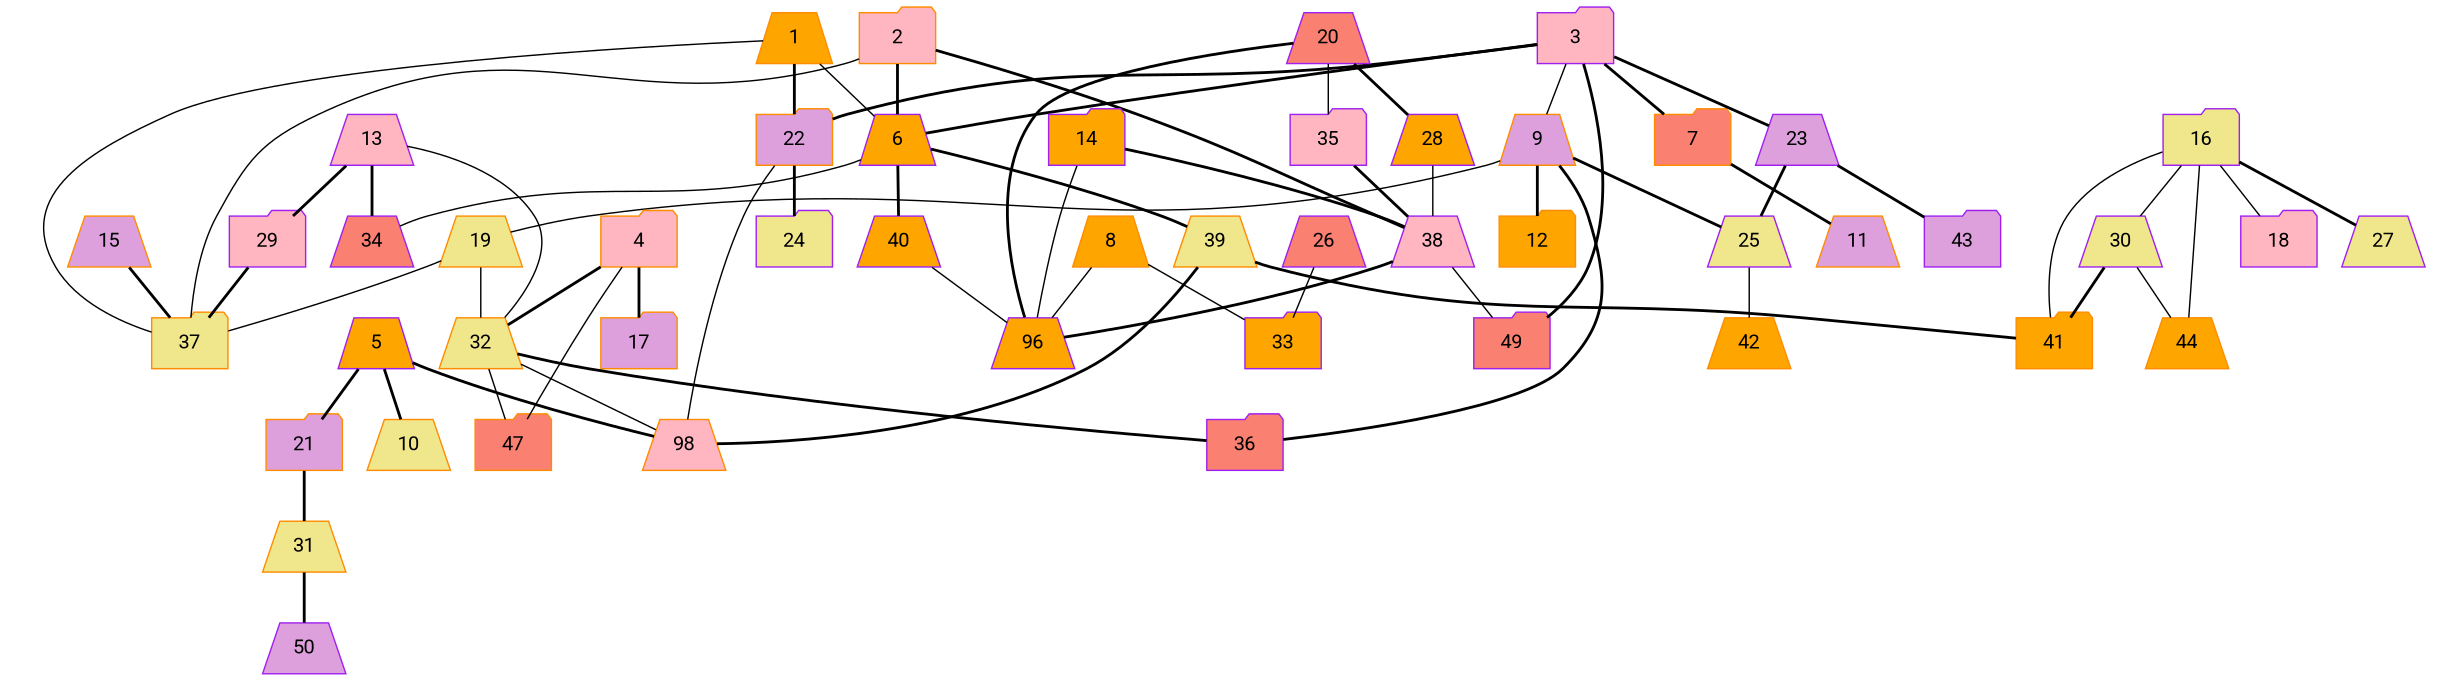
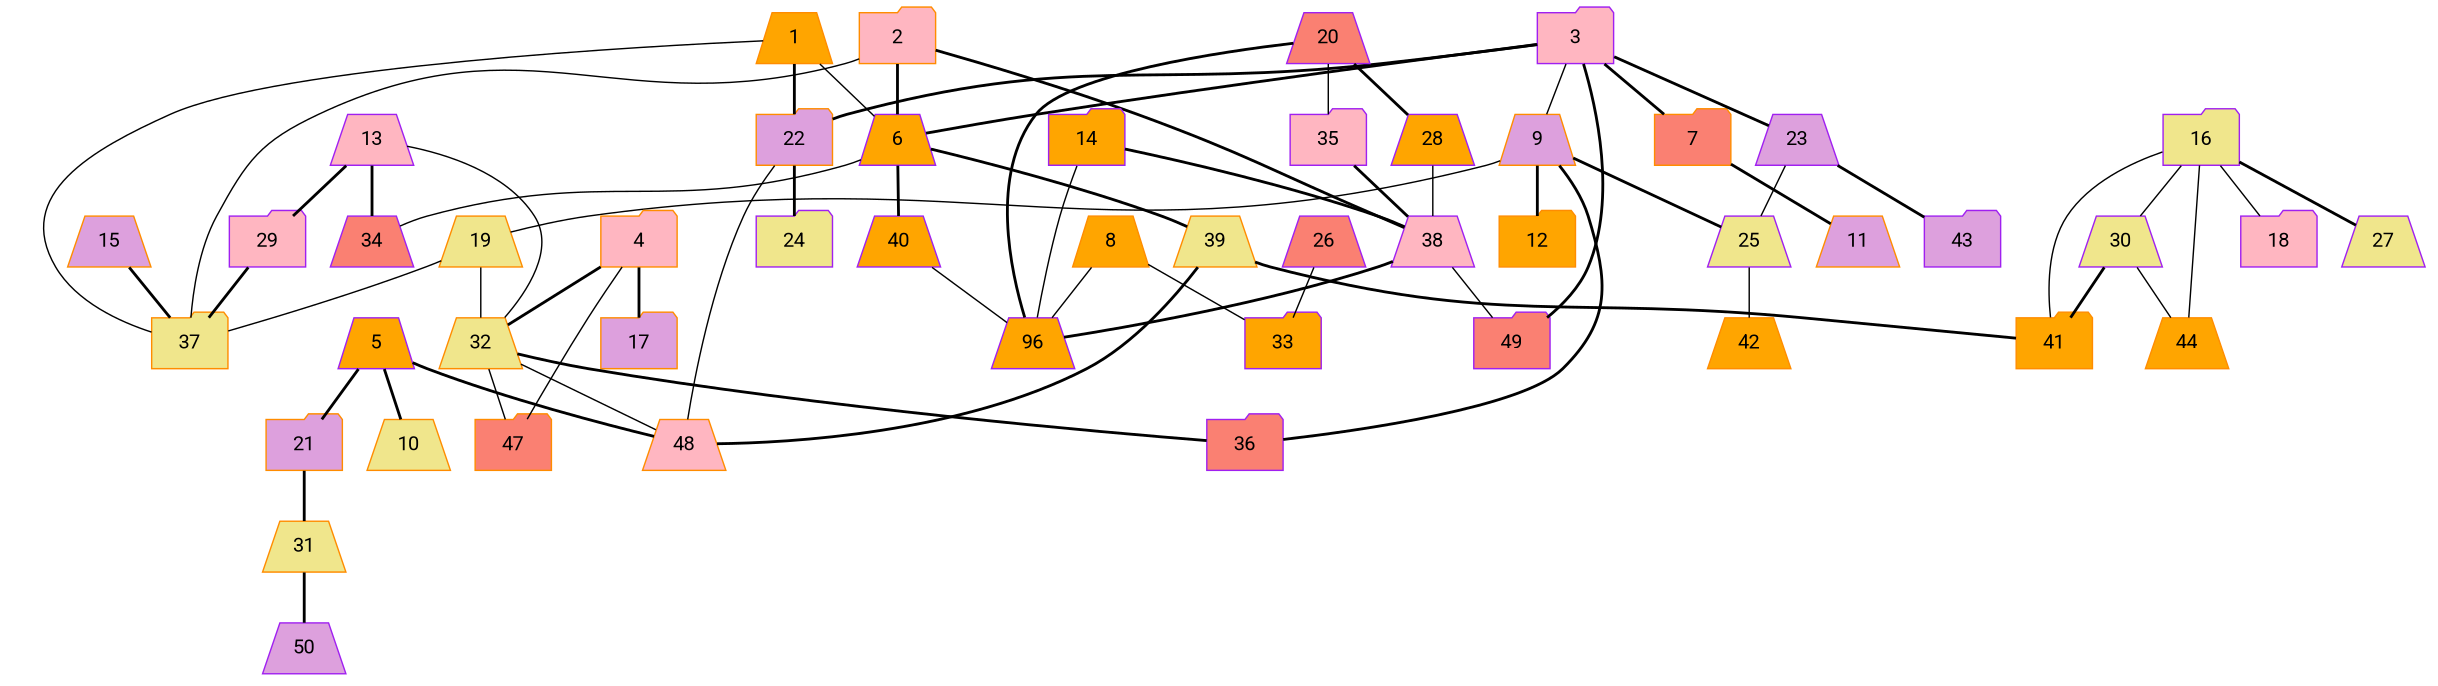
  graph {
    fontname=Roboto
    node [color=purple fillcolor=orange fontname=Roboto shape=trapezium style=filled]
    edge [fontname=Roboto style=bold weight=1.0]
    1 [color=darkorange]
    6
    22 [color=darkorange fillcolor=plum shape=folder]
    37 [color=darkorange fillcolor=khaki shape=folder]
    34 [fillcolor=salmon]
    39 [color=darkorange fillcolor=khaki]
    40
-   48 [color=darkorange fillcolor=lightpink label=98]
+   48 [color=darkorange fillcolor=lightpink]
    24 [fillcolor=khaki shape=folder]
    2 [color=darkorange fillcolor=lightpink shape=folder]
    38 [fillcolor=lightpink]
    49 [fillcolor=salmon shape=folder]
    n13 [label=96]
    3 [fillcolor=lightpink shape=folder]
    7 [color=darkorange fillcolor=salmon shape=folder]
    9 [color=darkorange fillcolor=plum]
    23 [fillcolor=plum]
    11 [color=darkorange fillcolor=plum]
    12 [color=darkorange shape=folder]
    19 [color=darkorange fillcolor=khaki]
    25 [fillcolor=khaki]
    36 [fillcolor=salmon shape=folder]
    43 [fillcolor=plum shape=folder]
    4 [color=darkorange fillcolor=lightpink shape=folder]
    17 [color=darkorange fillcolor=plum shape=folder]
    32 [color=darkorange fillcolor=khaki]
    47 [color=darkorange fillcolor=salmon shape=folder]
    10 [color=darkorange fillcolor=khaki]
    5
    21 [color=darkorange fillcolor=plum shape=folder]
    31 [color=darkorange fillcolor=khaki]
    41 [color=darkorange shape=folder]
    8 [color=darkorange]
    33 [shape=folder]
    42 [color=darkorange]
    13 [fillcolor=lightpink]
    29 [fillcolor=lightpink shape=folder]
    14 [shape=folder]
    15 [color=darkorange fillcolor=plum]
    16 [fillcolor=khaki shape=folder]
    18 [fillcolor=lightpink shape=folder]
    27 [fillcolor=khaki]
    30 [fillcolor=khaki]
    44 [color=darkorange]
    20 [fillcolor=salmon]
    28
    35 [fillcolor=lightpink shape=folder]
    50 [fillcolor=plum]
    26 [fillcolor=salmon]
    1 -- 6 [style=solid]
    1 -- 22
    1 -- 37 [style=solid]
    6 -- 34 [style=solid weight=2.0]
    6 -- 39
    6 -- 40
    22 -- 48 [style=solid]
    22 -- 24
    39 -- 48
    39 -- 41
    40 -- n13 [style=solid]
    2 -- 6
    2 -- 37 [style=solid]
    2 -- 38
    38 -- 49 [style=solid]
    38 -- n13
    3 -- 6
    3 -- 22
    3 -- 49
    3 -- 7
    3 -- 9 [style=solid]
    3 -- 23
    7 -- 11
    9 -- 12
    9 -- 19 [style=solid]
    9 -- 25
    9 -- 36
-   23 -- 25
+   23 -- 25 [style=solid]
    23 -- 43
    19 -- 37 [style=solid]
    19 -- 32 [style=solid]
    25 -- 42 [style=solid]
    4 -- 17
    4 -- 32
    4 -- 47 [style=solid]
    32 -- 48 [style=solid]
    32 -- 36
    32 -- 47 [style=solid]
    5 -- 48
    5 -- 10
    5 -- 21
    21 -- 31
    31 -- 50
    8 -- n13 [style=solid]
    8 -- 33 [style=solid]
    13 -- 34
    13 -- 32 [style=solid]
    13 -- 29
    29 -- 37
    14 -- 38
    14 -- n13 [style=solid]
    15 -- 37
    16 -- 41 [style=solid]
    16 -- 18 [style=solid]
    16 -- 27
    16 -- 30 [style=solid]
    16 -- 44 [style=solid]
    30 -- 41 [weight=2.0]
    30 -- 44 [style=solid]
    20 -- n13
    20 -- 28
    20 -- 35 [style=solid]
    28 -- 38 [style=solid]
    35 -- 38
    26 -- 33 [style=solid]
  }
